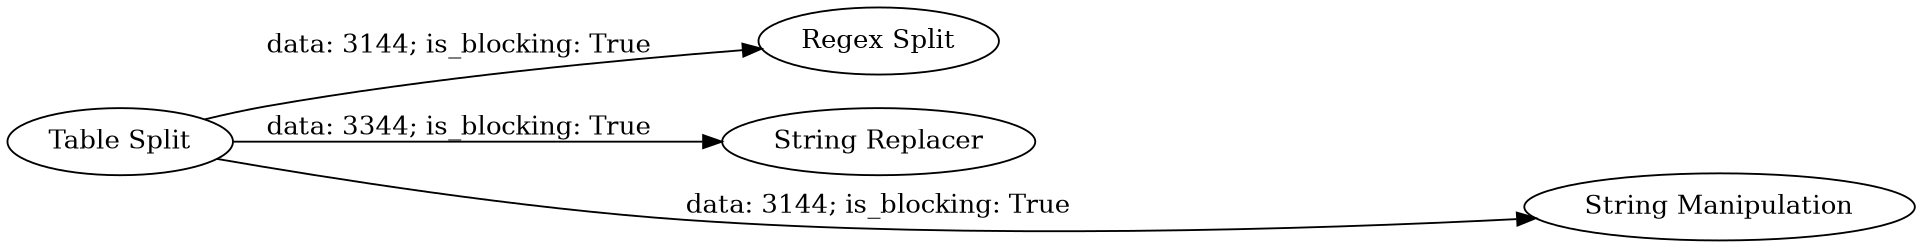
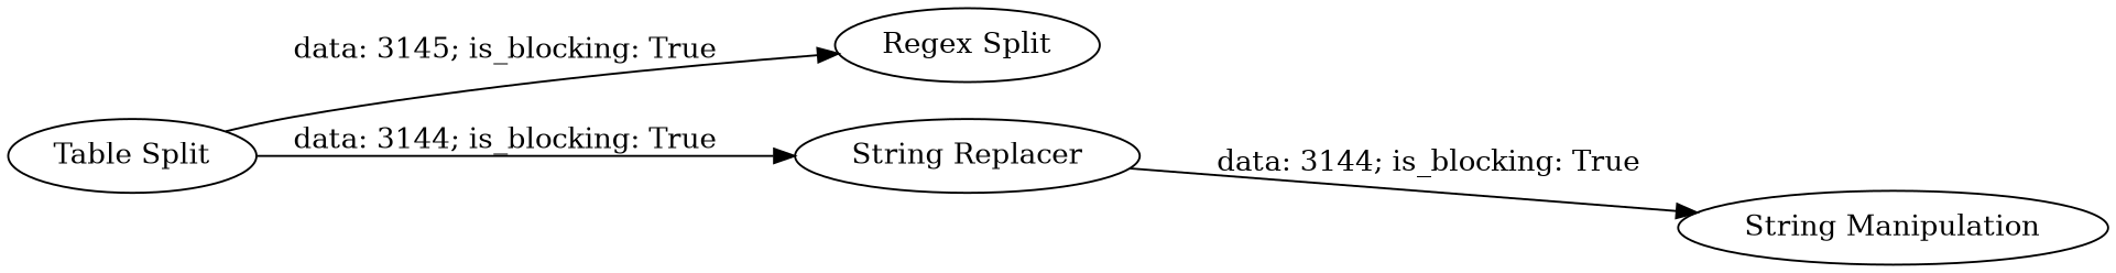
  digraph {
    rankdir=LR
    n1 [label="Regex Split"]
    n2 [label="Table Split"]
    n3 [label="String Replacer"]
    n4 [label="String Manipulation"]
-   n2 -> n1 [label="data: 3144; is_blocking: True"]
-   n2 -> n3 [label="data: 3344; is_blocking: True"]
-   n2 -> n4 [label="data: 3144; is_blocking: True"]
+   n2 -> n1 [label="data: 3145; is_blocking: True"]
+   n2 -> n3 [label="data: 3144; is_blocking: True"]
+   n3 -> n4 [label="data: 3144; is_blocking: True"]
  }
